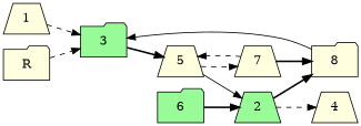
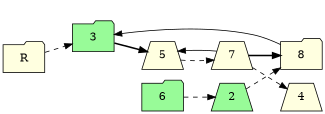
  digraph {
    rankdir=LR
    node [fillcolor=lightyellow shape=trapezium style=filled]
    edge [style=dashed]
    3 [fillcolor=palegreen shape=folder]
-   1
    5
    2 [fillcolor=palegreen]
    4
    8 [shape=folder]
    7
    6 [fillcolor=palegreen shape=folder]
    R [shape=folder]
    3 -> 5 [style=bold]
-   1 -> 3
-   5 -> 2 [style=solid]
    5 -> 7
-   2 -> 4
-   2 -> 8 [style=bold]
+   7 -> 4
+   2 -> 8
    8 -> 3 [style=solid]
-   7 -> 5
+   7 -> 5 [style=solid]
    7 -> 8 [style=bold]
-   6 -> 2 [style=bold]
+   6 -> 2
    R -> 3
  }
